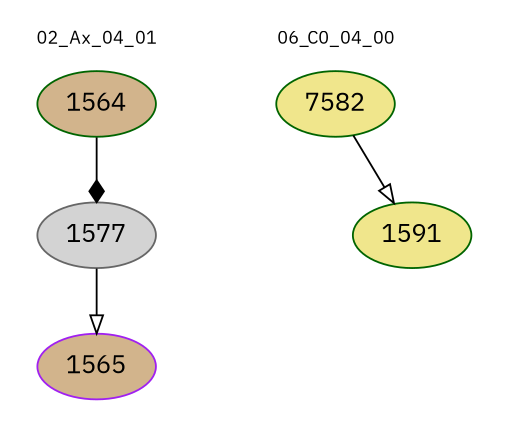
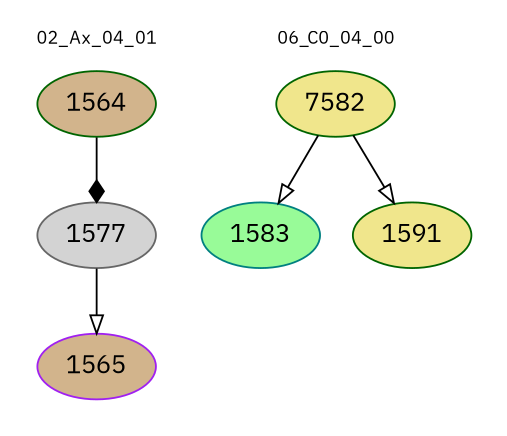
  digraph {
    fontname="IBM Plex Sans"
    node [color=darkgreen fillcolor=tan fontname="IBM Plex Sans" style=filled]
    edge [arrowhead=onormal color=black fontname="IBM Plex Sans"]
    n1 [label=1564]
    n2 [color=purple label=1565]
    n3 [color=gray40 fillcolor=lightgrey label=1577]
    n4 [fillcolor=khaki label=7582]
+   n5 [color=teal fillcolor=palegreen label=1583]
    n6 [fillcolor=khaki label=1591]
    subgraph cluster_1 {
      color=white
      fontsize=10
      label="02_Ax_04_01"
      n1
      n2
      n3
    }
    subgraph cluster_2 {
      color=white
      fontsize=10
      label="06_C0_04_00"
      n4
+     n5
      n6
    }
    n1 -> n3 [arrowhead=diamond]
    n3 -> n2
+   n4 -> n5
    n4 -> n6
  }
